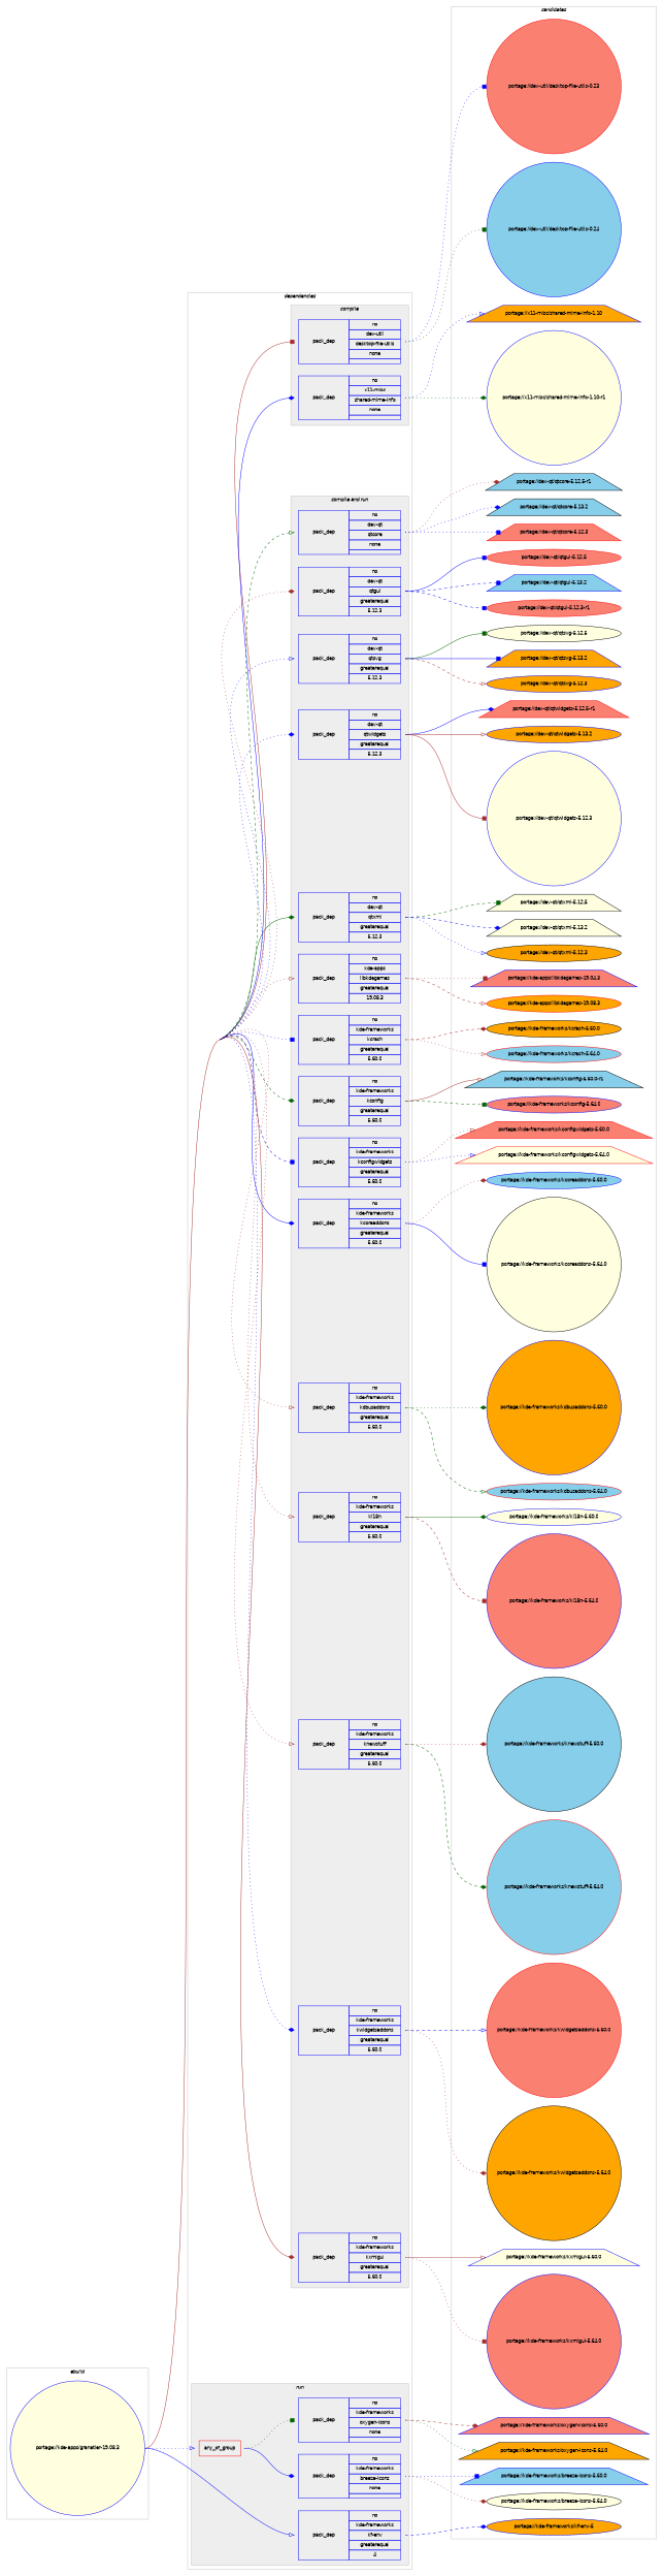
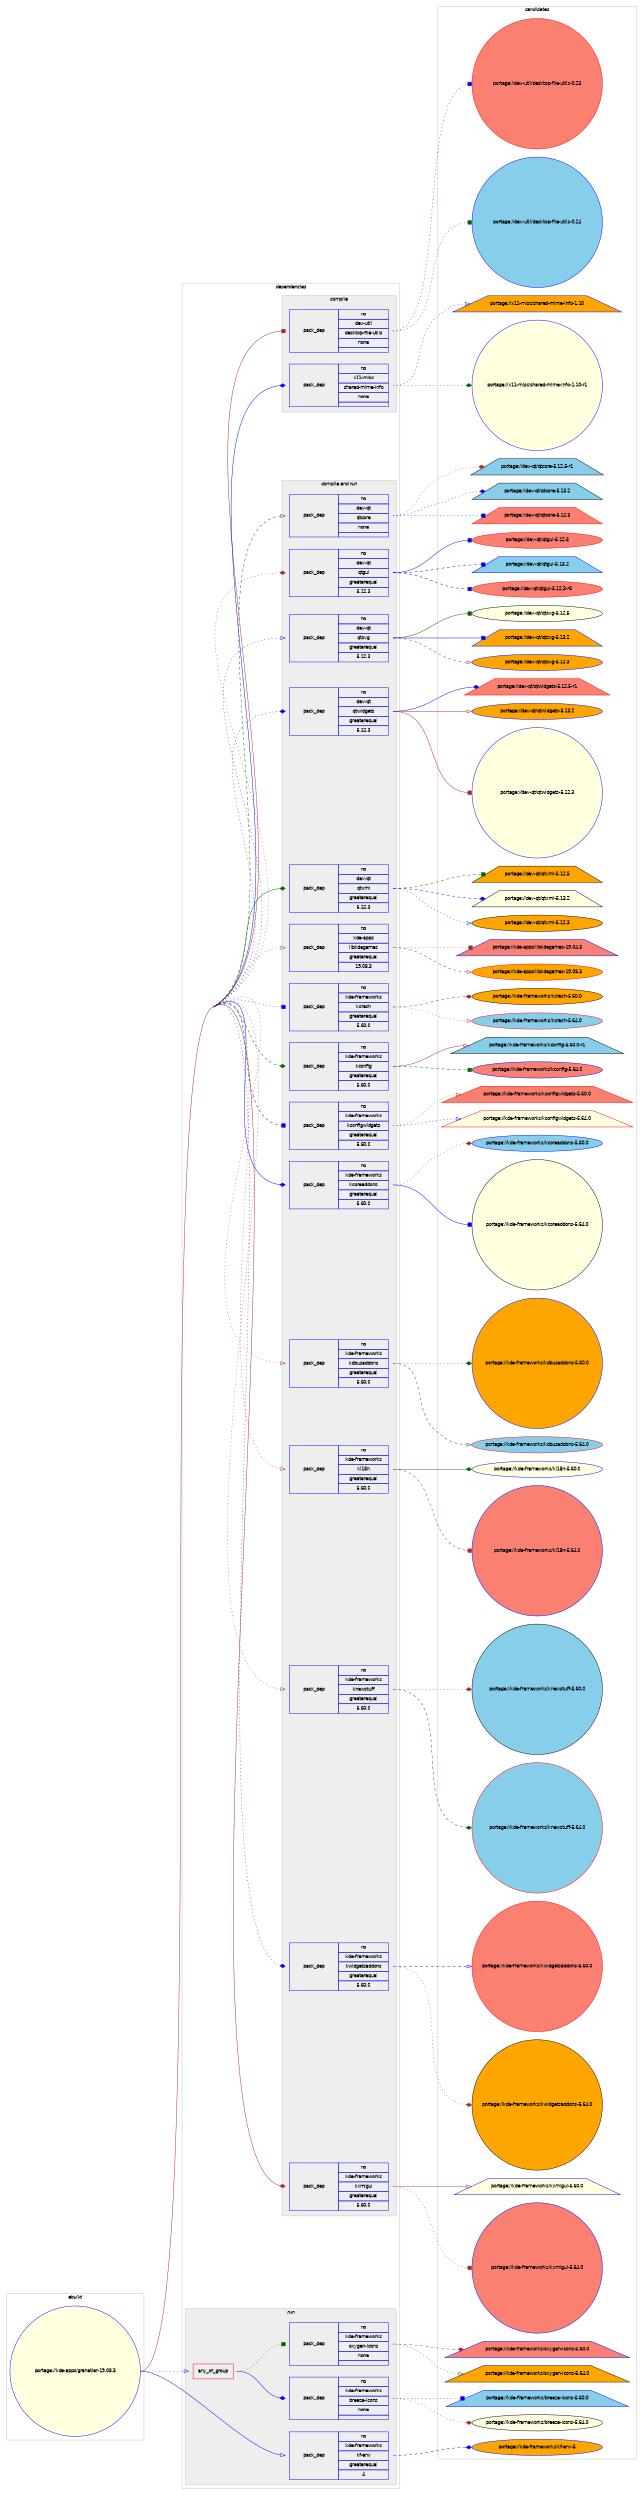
  digraph {
    compound=true
    concentrate=true
    fontname=Helvetica
    fontsize=10
    newrank=true
    rankdir=LR
    ranksep=1.5
    node [color=blue fontname=Helvetica fontsize=10 shape=none style=filled]
    edge [arrowhead=diamond color=blue headport=w style=dotted tailport=e weight=100]
    n1 [fillcolor=lightyellow label="portage://kde-apps/granatier-19.08.3" shape=circle width=4]
    n2 [label=<<TABLE BORDER="0" CELLBORDER="1" CELLSPACING="0" CELLPADDING="4" WIDTH="220"><TR><TD ROWSPAN="6" CELLPADDING="30">pack_dep</TD></TR><TR><TD WIDTH="110">no</TD></TR><TR><TD>dev-util</TD></TR><TR><TD>desktop-file-utils</TD></TR><TR><TD>none</TD></TR><TR><TD></TD></TR></TABLE>> style=""]
    n3 [label=<<TABLE BORDER="0" CELLBORDER="1" CELLSPACING="0" CELLPADDING="4" WIDTH="220"><TR><TD ROWSPAN="6" CELLPADDING="30">pack_dep</TD></TR><TR><TD WIDTH="110">no</TD></TR><TR><TD>x11-misc</TD></TR><TR><TD>shared-mime-info</TD></TR><TR><TD>none</TD></TR><TR><TD></TD></TR></TABLE>> style=""]
    n4 [label=<<TABLE BORDER="0" CELLBORDER="1" CELLSPACING="0" CELLPADDING="4" WIDTH="220"><TR><TD ROWSPAN="6" CELLPADDING="30">pack_dep</TD></TR><TR><TD WIDTH="110">no</TD></TR><TR><TD>dev-qt</TD></TR><TR><TD>qtcore</TD></TR><TR><TD>none</TD></TR><TR><TD></TD></TR></TABLE>> style=""]
    n5 [label=<<TABLE BORDER="0" CELLBORDER="1" CELLSPACING="0" CELLPADDING="4" WIDTH="220"><TR><TD ROWSPAN="6" CELLPADDING="30">pack_dep</TD></TR><TR><TD WIDTH="110">no</TD></TR><TR><TD>dev-qt</TD></TR><TR><TD>qtgui</TD></TR><TR><TD>greaterequal</TD></TR><TR><TD>5.12.3</TD></TR></TABLE>> style=""]
    n6 [label=<<TABLE BORDER="0" CELLBORDER="1" CELLSPACING="0" CELLPADDING="4" WIDTH="220"><TR><TD ROWSPAN="6" CELLPADDING="30">pack_dep</TD></TR><TR><TD WIDTH="110">no</TD></TR><TR><TD>dev-qt</TD></TR><TR><TD>qtsvg</TD></TR><TR><TD>greaterequal</TD></TR><TR><TD>5.12.3</TD></TR></TABLE>> style=""]
    n7 [label=<<TABLE BORDER="0" CELLBORDER="1" CELLSPACING="0" CELLPADDING="4" WIDTH="220"><TR><TD ROWSPAN="6" CELLPADDING="30">pack_dep</TD></TR><TR><TD WIDTH="110">no</TD></TR><TR><TD>dev-qt</TD></TR><TR><TD>qtwidgets</TD></TR><TR><TD>greaterequal</TD></TR><TR><TD>5.12.3</TD></TR></TABLE>> style=""]
    n8 [label=<<TABLE BORDER="0" CELLBORDER="1" CELLSPACING="0" CELLPADDING="4" WIDTH="220"><TR><TD ROWSPAN="6" CELLPADDING="30">pack_dep</TD></TR><TR><TD WIDTH="110">no</TD></TR><TR><TD>dev-qt</TD></TR><TR><TD>qtxml</TD></TR><TR><TD>greaterequal</TD></TR><TR><TD>5.12.3</TD></TR></TABLE>> style=""]
    n9 [label=<<TABLE BORDER="0" CELLBORDER="1" CELLSPACING="0" CELLPADDING="4" WIDTH="220"><TR><TD ROWSPAN="6" CELLPADDING="30">pack_dep</TD></TR><TR><TD WIDTH="110">no</TD></TR><TR><TD>kde-apps</TD></TR><TR><TD>libkdegames</TD></TR><TR><TD>greaterequal</TD></TR><TR><TD>19.08.3</TD></TR></TABLE>> style=""]
    n10 [label=<<TABLE BORDER="0" CELLBORDER="1" CELLSPACING="0" CELLPADDING="4" WIDTH="220"><TR><TD ROWSPAN="6" CELLPADDING="30">pack_dep</TD></TR><TR><TD WIDTH="110">no</TD></TR><TR><TD>kde-frameworks</TD></TR><TR><TD>kcrash</TD></TR><TR><TD>greaterequal</TD></TR><TR><TD>5.60.0</TD></TR></TABLE>> style=""]
    n11 [label=<<TABLE BORDER="0" CELLBORDER="1" CELLSPACING="0" CELLPADDING="4" WIDTH="220"><TR><TD ROWSPAN="6" CELLPADDING="30">pack_dep</TD></TR><TR><TD WIDTH="110">no</TD></TR><TR><TD>kde-frameworks</TD></TR><TR><TD>kconfig</TD></TR><TR><TD>greaterequal</TD></TR><TR><TD>5.60.0</TD></TR></TABLE>> style=""]
    n12 [label=<<TABLE BORDER="0" CELLBORDER="1" CELLSPACING="0" CELLPADDING="4" WIDTH="220"><TR><TD ROWSPAN="6" CELLPADDING="30">pack_dep</TD></TR><TR><TD WIDTH="110">no</TD></TR><TR><TD>kde-frameworks</TD></TR><TR><TD>kconfigwidgets</TD></TR><TR><TD>greaterequal</TD></TR><TR><TD>5.60.0</TD></TR></TABLE>> style=""]
    n13 [label=<<TABLE BORDER="0" CELLBORDER="1" CELLSPACING="0" CELLPADDING="4" WIDTH="220"><TR><TD ROWSPAN="6" CELLPADDING="30">pack_dep</TD></TR><TR><TD WIDTH="110">no</TD></TR><TR><TD>kde-frameworks</TD></TR><TR><TD>kcoreaddons</TD></TR><TR><TD>greaterequal</TD></TR><TR><TD>5.60.0</TD></TR></TABLE>> style=""]
    n14 [label=<<TABLE BORDER="0" CELLBORDER="1" CELLSPACING="0" CELLPADDING="4" WIDTH="220"><TR><TD ROWSPAN="6" CELLPADDING="30">pack_dep</TD></TR><TR><TD WIDTH="110">no</TD></TR><TR><TD>kde-frameworks</TD></TR><TR><TD>kdbusaddons</TD></TR><TR><TD>greaterequal</TD></TR><TR><TD>5.60.0</TD></TR></TABLE>> style=""]
    n15 [label=<<TABLE BORDER="0" CELLBORDER="1" CELLSPACING="0" CELLPADDING="4" WIDTH="220"><TR><TD ROWSPAN="6" CELLPADDING="30">pack_dep</TD></TR><TR><TD WIDTH="110">no</TD></TR><TR><TD>kde-frameworks</TD></TR><TR><TD>ki18n</TD></TR><TR><TD>greaterequal</TD></TR><TR><TD>5.60.0</TD></TR></TABLE>> style=""]
    n16 [label=<<TABLE BORDER="0" CELLBORDER="1" CELLSPACING="0" CELLPADDING="4" WIDTH="220"><TR><TD ROWSPAN="6" CELLPADDING="30">pack_dep</TD></TR><TR><TD WIDTH="110">no</TD></TR><TR><TD>kde-frameworks</TD></TR><TR><TD>knewstuff</TD></TR><TR><TD>greaterequal</TD></TR><TR><TD>5.60.0</TD></TR></TABLE>> style=""]
    n17 [label=<<TABLE BORDER="0" CELLBORDER="1" CELLSPACING="0" CELLPADDING="4" WIDTH="220"><TR><TD ROWSPAN="6" CELLPADDING="30">pack_dep</TD></TR><TR><TD WIDTH="110">no</TD></TR><TR><TD>kde-frameworks</TD></TR><TR><TD>kwidgetsaddons</TD></TR><TR><TD>greaterequal</TD></TR><TR><TD>5.60.0</TD></TR></TABLE>> style=""]
    n18 [label=<<TABLE BORDER="0" CELLBORDER="1" CELLSPACING="0" CELLPADDING="4" WIDTH="220"><TR><TD ROWSPAN="6" CELLPADDING="30">pack_dep</TD></TR><TR><TD WIDTH="110">no</TD></TR><TR><TD>kde-frameworks</TD></TR><TR><TD>kxmlgui</TD></TR><TR><TD>greaterequal</TD></TR><TR><TD>5.60.0</TD></TR></TABLE>> style=""]
    n19 [label=<<TABLE BORDER="0" CELLBORDER="1" CELLSPACING="0" CELLPADDING="4" WIDTH="220"><TR><TD ROWSPAN="6" CELLPADDING="30">pack_dep</TD></TR><TR><TD WIDTH="110">no</TD></TR><TR><TD>kde-frameworks</TD></TR><TR><TD>breeze-icons</TD></TR><TR><TD>none</TD></TR><TR><TD></TD></TR></TABLE>> style=""]
    n20 [label=<<TABLE BORDER="0" CELLBORDER="1" CELLSPACING="0" CELLPADDING="4" WIDTH="220"><TR><TD ROWSPAN="6" CELLPADDING="30">pack_dep</TD></TR><TR><TD WIDTH="110">no</TD></TR><TR><TD>kde-frameworks</TD></TR><TR><TD>oxygen-icons</TD></TR><TR><TD>none</TD></TR><TR><TD></TD></TR></TABLE>> style=""]
    n21 [color=red label=<<TABLE BORDER="0" CELLBORDER="1" CELLSPACING="0" CELLPADDING="4"><TR><TD CELLPADDING="10">any_of_group</TD></TR></TABLE>> style=""]
    n22 [label=<<TABLE BORDER="0" CELLBORDER="1" CELLSPACING="0" CELLPADDING="4" WIDTH="220"><TR><TD ROWSPAN="6" CELLPADDING="30">pack_dep</TD></TR><TR><TD WIDTH="110">no</TD></TR><TR><TD>kde-frameworks</TD></TR><TR><TD>kf-env</TD></TR><TR><TD>greaterequal</TD></TR><TR><TD>4</TD></TR></TABLE>> style=""]
    n23 [color=red fillcolor=salmon label="portage://dev-util/desktop-file-utils-0.23" shape=circle width=4]
    n24 [fillcolor=skyblue label="portage://dev-util/desktop-file-utils-0.24" shape=circle width=4]
    n25 [fillcolor=orange label="portage://x11-misc/shared-mime-info-1.10" shape=trapezium width=4]
    n26 [fillcolor=lightyellow label="portage://x11-misc/shared-mime-info-1.10-r1" shape=circle width=4]
    n27 [color=red fillcolor=salmon label="portage://dev-qt/qtcore-5.12.3" shape=trapezium width=4]
    n28 [color=black fillcolor=skyblue label="portage://dev-qt/qtcore-5.12.5-r1" shape=trapezium width=4]
    n29 [color=black fillcolor=skyblue label="portage://dev-qt/qtcore-5.13.2" shape=trapezium width=4]
-   n30 [color=red fillcolor=salmon label="portage://dev-qt/qtgui-5.12.3-r1" shape=ellipse width=4]
+   n30 [color=red fillcolor=salmon label="portage://dev-qt/qtgui-5.12.3-r6" shape=ellipse width=4]
    n31 [color=red fillcolor=salmon label="portage://dev-qt/qtgui-5.12.5" shape=ellipse width=4]
    n32 [fillcolor=skyblue label="portage://dev-qt/qtgui-5.13.2" shape=trapezium width=4]
    n33 [fillcolor=orange label="portage://dev-qt/qtsvg-5.12.3" shape=ellipse width=4]
    n34 [color=black fillcolor=lightyellow label="portage://dev-qt/qtsvg-5.12.5" shape=ellipse width=4]
    n35 [fillcolor=orange label="portage://dev-qt/qtsvg-5.13.2" shape=trapezium width=4]
    n36 [fillcolor=lightyellow label="portage://dev-qt/qtwidgets-5.12.3" shape=circle width=4]
    n37 [color=red fillcolor=salmon label="portage://dev-qt/qtwidgets-5.12.5-r1" shape=trapezium width=4]
    n38 [fillcolor=orange label="portage://dev-qt/qtwidgets-5.13.2" shape=ellipse width=4]
    n39 [color=black fillcolor=orange label="portage://dev-qt/qtxml-5.12.3" shape=ellipse width=4]
-   n40 [color=black fillcolor=lightyellow label="portage://dev-qt/qtxml-5.12.5" shape=trapezium width=4]
+   n40 [color=black fillcolor=orange label="portage://dev-qt/qtxml-5.12.5" shape=trapezium width=4]
    n41 [color=black fillcolor=lightyellow label="portage://dev-qt/qtxml-5.13.2" shape=trapezium width=4]
    n42 [fillcolor=salmon label="portage://kde-apps/libkdegames-19.04.3" shape=trapezium width=4]
    n43 [color=red fillcolor=orange label="portage://kde-apps/libkdegames-19.08.3" shape=ellipse width=4]
    n44 [color=black fillcolor=skyblue label="portage://kde-frameworks/kconfig-5.60.0-r1" shape=trapezium width=4]
    n45 [fillcolor=salmon label="portage://kde-frameworks/kconfig-5.64.0" shape=ellipse width=4]
    n46 [color=red fillcolor=salmon label="portage://kde-frameworks/kconfigwidgets-5.60.0" shape=trapezium width=4]
    n47 [color=red fillcolor=lightyellow label="portage://kde-frameworks/kconfigwidgets-5.64.0" shape=trapezium width=4]
    n48 [fillcolor=skyblue label="portage://kde-frameworks/kcoreaddons-5.60.0" shape=ellipse width=4]
    n49 [color=black fillcolor=lightyellow label="portage://kde-frameworks/kcoreaddons-5.64.0" shape=circle width=4]
    n50 [color=black fillcolor=orange label="portage://kde-frameworks/kcrash-5.60.0" shape=ellipse width=4]
    n51 [color=red fillcolor=skyblue label="portage://kde-frameworks/kcrash-5.64.0" shape=ellipse width=4]
    n52 [fillcolor=orange label="portage://kde-frameworks/kdbusaddons-5.60.0" shape=circle width=4]
    n53 [color=red fillcolor=skyblue label="portage://kde-frameworks/kdbusaddons-5.64.0" shape=ellipse width=4]
    n54 [fillcolor=lightyellow label="portage://kde-frameworks/ki18n-5.60.0" shape=ellipse width=4]
    n55 [fillcolor=salmon label="portage://kde-frameworks/ki18n-5.64.0" shape=circle width=4]
    n56 [color=black fillcolor=skyblue label="portage://kde-frameworks/knewstuff-5.60.0" shape=circle width=4]
    n57 [color=red fillcolor=skyblue label="portage://kde-frameworks/knewstuff-5.64.0" shape=circle width=4]
    n58 [color=red fillcolor=salmon label="portage://kde-frameworks/kwidgetsaddons-5.60.0" shape=circle width=4]
    n59 [color=black fillcolor=orange label="portage://kde-frameworks/kwidgetsaddons-5.64.0" shape=circle width=4]
    n60 [fillcolor=lightyellow label="portage://kde-frameworks/kxmlgui-5.60.0" shape=trapezium width=4]
    n61 [fillcolor=salmon label="portage://kde-frameworks/kxmlgui-5.64.0" shape=circle width=4]
    n62 [fillcolor=skyblue label="portage://kde-frameworks/breeze-icons-5.60.0" shape=trapezium width=4]
    n63 [color=black fillcolor=lightyellow label="portage://kde-frameworks/breeze-icons-5.64.0" shape=ellipse width=4]
    n64 [fillcolor=salmon label="portage://kde-frameworks/oxygen-icons-5.60.0" shape=trapezium width=4]
    n65 [color=black fillcolor=orange label="portage://kde-frameworks/oxygen-icons-5.64.0" shape=trapezium width=4]
    n66 [fillcolor=orange label="portage://kde-frameworks/kf-env-5" shape=ellipse width=4]
    subgraph cluster_1 {
      color=gray
      label=<<i>dependencies</i>>
      subgraph cluster_2 {
        color=gray
        fillcolor="#eeeeee"
        label=<<i>compile</i>>
        style=filled
        subgraph sub_3 {
          color=gray
          fillcolor="#eeeeee"
          label=<<i>compile</i>>
          style=filled
          n2
        }
        subgraph sub_4 {
          color=gray
          fillcolor="#eeeeee"
          label=<<i>compile</i>>
          style=filled
          n3
        }
      }
      subgraph cluster_5 {
        color=gray
        fillcolor="#eeeeee"
        label=<<i>compile and run</i>>
        style=filled
        subgraph sub_6 {
          color=gray
          fillcolor="#eeeeee"
          label=<<i>compile and run</i>>
          style=filled
          n4
        }
        subgraph sub_7 {
          color=gray
          fillcolor="#eeeeee"
          label=<<i>compile and run</i>>
          style=filled
          n5
        }
        subgraph sub_8 {
          color=gray
          fillcolor="#eeeeee"
          label=<<i>compile and run</i>>
          style=filled
          n6
        }
        subgraph sub_9 {
          color=gray
          fillcolor="#eeeeee"
          label=<<i>compile and run</i>>
          style=filled
          n7
        }
        subgraph sub_10 {
          color=gray
          fillcolor="#eeeeee"
          label=<<i>compile and run</i>>
          style=filled
          n8
        }
        subgraph sub_11 {
          color=gray
          fillcolor="#eeeeee"
          label=<<i>compile and run</i>>
          style=filled
          n9
        }
        subgraph sub_12 {
          color=gray
          fillcolor="#eeeeee"
          label=<<i>compile and run</i>>
          style=filled
          n10
        }
        subgraph sub_13 {
          color=gray
          fillcolor="#eeeeee"
          label=<<i>compile and run</i>>
          style=filled
          n11
        }
        subgraph sub_14 {
          color=gray
          fillcolor="#eeeeee"
          label=<<i>compile and run</i>>
          style=filled
          n12
        }
        subgraph sub_15 {
          color=gray
          fillcolor="#eeeeee"
          label=<<i>compile and run</i>>
          style=filled
          n13
        }
        subgraph sub_16 {
          color=gray
          fillcolor="#eeeeee"
          label=<<i>compile and run</i>>
          style=filled
          n14
        }
        subgraph sub_17 {
          color=gray
          fillcolor="#eeeeee"
          label=<<i>compile and run</i>>
          style=filled
          n15
        }
        subgraph sub_18 {
          color=gray
          fillcolor="#eeeeee"
          label=<<i>compile and run</i>>
          style=filled
          n16
        }
        subgraph sub_19 {
          color=gray
          fillcolor="#eeeeee"
          label=<<i>compile and run</i>>
          style=filled
          n17
        }
        subgraph sub_20 {
          color=gray
          fillcolor="#eeeeee"
          label=<<i>compile and run</i>>
          style=filled
          n18
        }
      }
      subgraph cluster_21 {
        color=gray
        fillcolor="#eeeeee"
        label=<<i>run</i>>
        style=filled
        subgraph sub_22 {
          color=gray
          fillcolor="#eeeeee"
          label=<<i>run</i>>
          style=filled
          n21
          subgraph sub_23 {
            color=gray
            fillcolor="#eeeeee"
            label=<<i>run</i>>
            style=filled
            n19
          }
          subgraph sub_24 {
            color=gray
            fillcolor="#eeeeee"
            label=<<i>run</i>>
            style=filled
            n20
          }
        }
        subgraph sub_25 {
          color=gray
          fillcolor="#eeeeee"
          label=<<i>run</i>>
          style=filled
          n22
        }
      }
    }
    subgraph cluster_26 {
      color=gray
      label=<<i>ebuild</i>>
      rank=same
      n1
    }
    subgraph cluster_27 {
      color=gray
      label=<<i>candidates</i>>
      rank=same
      subgraph sub_28 {
        color=black
        label=<<i>candidates</i>>
        nodesep=1
        rank=same
        n23
        n24
      }
      subgraph sub_29 {
        color=black
        label=<<i>candidates</i>>
        nodesep=1
        rank=same
        n25
        n26
      }
      subgraph sub_30 {
        color=black
        label=<<i>candidates</i>>
        nodesep=1
        rank=same
        n27
        n28
        n29
      }
      subgraph sub_31 {
        color=black
        label=<<i>candidates</i>>
        nodesep=1
        rank=same
        n30
        n31
        n32
      }
      subgraph sub_32 {
        color=black
        label=<<i>candidates</i>>
        nodesep=1
        rank=same
        n33
        n34
        n35
      }
      subgraph sub_33 {
        color=black
        label=<<i>candidates</i>>
        nodesep=1
        rank=same
        n36
        n37
        n38
      }
      subgraph sub_34 {
        color=black
        label=<<i>candidates</i>>
        nodesep=1
        rank=same
        n39
        n40
        n41
      }
      subgraph sub_35 {
        color=black
        label=<<i>candidates</i>>
        nodesep=1
        rank=same
        n42
        n43
      }
      subgraph sub_36 {
        color=black
        label=<<i>candidates</i>>
        nodesep=1
        rank=same
        n44
        n45
      }
      subgraph sub_37 {
        color=black
        label=<<i>candidates</i>>
        nodesep=1
        rank=same
        n46
        n47
      }
      subgraph sub_38 {
        color=black
        label=<<i>candidates</i>>
        nodesep=1
        rank=same
        n48
        n49
      }
      subgraph sub_39 {
        color=black
        label=<<i>candidates</i>>
        nodesep=1
        rank=same
        n50
        n51
      }
      subgraph sub_40 {
        color=black
        label=<<i>candidates</i>>
        nodesep=1
        rank=same
        n52
        n53
      }
      subgraph sub_41 {
        color=black
        label=<<i>candidates</i>>
        nodesep=1
        rank=same
        n54
        n55
      }
      subgraph sub_42 {
        color=black
        label=<<i>candidates</i>>
        nodesep=1
        rank=same
        n56
        n57
      }
      subgraph sub_43 {
        color=black
        label=<<i>candidates</i>>
        nodesep=1
        rank=same
        n58
        n59
      }
      subgraph sub_44 {
        color=black
        label=<<i>candidates</i>>
        nodesep=1
        rank=same
        n60
        n61
      }
      subgraph sub_45 {
        color=black
        label=<<i>candidates</i>>
        nodesep=1
        rank=same
        n62
        n63
      }
      subgraph sub_46 {
        color=black
        label=<<i>candidates</i>>
        nodesep=1
        rank=same
        n64
        n65
      }
      subgraph sub_47 {
        color=black
        label=<<i>candidates</i>>
        nodesep=1
        rank=same
        n66
      }
    }
    n1 -> n2 [arrowhead=box color=brown style=solid weight=20]
    n1 -> n3 [style=solid weight=20]
    n1 -> n4 [arrowhead=onormal color=darkgreen style=dashed weight=20]
    n1 -> n5 [color=brown weight=20]
    n1 -> n6 [arrowhead=onormal weight=20]
    n1 -> n7 [weight=20]
    n1 -> n8 [color=darkgreen style=solid weight=20]
    n1 -> n9 [arrowhead=onormal color=brown weight=20]
    n1 -> n10 [arrowhead=box weight=20]
    n1 -> n11 [color=darkgreen style=dashed weight=20]
    n1 -> n12 [arrowhead=box style=dashed weight=20]
    n1 -> n13 [style=solid weight=20]
    n1 -> n14 [arrowhead=onormal color=brown weight=20]
    n1 -> n15 [arrowhead=onormal color=brown weight=20]
    n1 -> n16 [arrowhead=onormal color=brown weight=20]
    n1 -> n17 [weight=20]
    n1 -> n18 [color=brown style=solid weight=20]
    n1 -> n21 [arrowhead=onormal weight=20]
    n1 -> n22 [arrowhead=onormal style=solid weight=20]
    n2 -> n23 [arrowhead=box]
    n2 -> n24 [arrowhead=box color=darkgreen]
    n3 -> n25 [arrowhead=onormal]
    n3 -> n26 [color=darkgreen]
    n4 -> n27 [arrowhead=box]
    n4 -> n28 [color=brown]
    n4 -> n29
    n5 -> n30 [arrowhead=box style=dashed]
    n5 -> n31 [arrowhead=box style=solid]
    n5 -> n32 [arrowhead=box style=dashed]
    n6 -> n33 [arrowhead=onormal color=brown style=dashed]
    n6 -> n34 [arrowhead=box color=darkgreen style=solid]
    n6 -> n35 [arrowhead=box style=solid]
    n7 -> n36 [arrowhead=box color=brown style=solid]
    n7 -> n37 [style=solid]
    n7 -> n38 [arrowhead=onormal color=brown style=solid]
    n8 -> n39 [arrowhead=onormal]
    n8 -> n40 [arrowhead=box color=darkgreen style=dashed]
    n8 -> n41 [style=dashed]
    n9 -> n42 [arrowhead=box color=brown]
    n9 -> n43 [arrowhead=onormal color=brown style=dashed]
    n10 -> n50 [color=brown style=dashed]
    n10 -> n51 [arrowhead=onormal color=brown]
    n11 -> n44 [arrowhead=onormal color=brown style=solid]
    n11 -> n45 [arrowhead=box color=darkgreen style=dashed]
    n12 -> n46 [arrowhead=onormal color=brown]
    n12 -> n47 [arrowhead=onormal]
    n13 -> n48 [color=brown]
    n13 -> n49 [arrowhead=box style=solid]
    n14 -> n52 [color=darkgreen]
    n14 -> n53 [arrowhead=onormal color=darkgreen style=dashed]
    n15 -> n54 [color=darkgreen style=solid]
    n15 -> n55 [arrowhead=box color=brown style=dashed]
    n16 -> n56 [color=brown]
    n16 -> n57 [color=darkgreen style=dashed]
    n17 -> n58 [arrowhead=onormal style=dashed]
    n17 -> n59 [color=brown]
    n18 -> n60 [arrowhead=onormal color=brown style=solid]
    n18 -> n61 [arrowhead=box color=brown]
    n19 -> n62 [arrowhead=box]
    n19 -> n63 [color=brown]
    n20 -> n64 [color=brown style=dashed]
    n20 -> n65 [arrowhead=onormal color=darkgreen]
    n21 -> n19 [style=solid weight=20]
    n21 -> n20 [arrowhead=box color=darkgreen weight=20]
    n22 -> n66 [style=dashed]
  }
